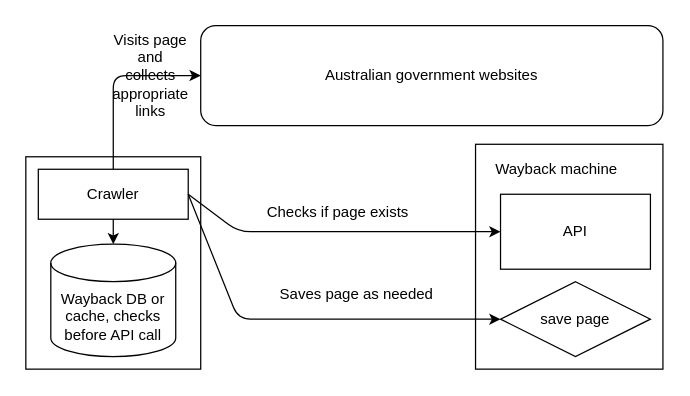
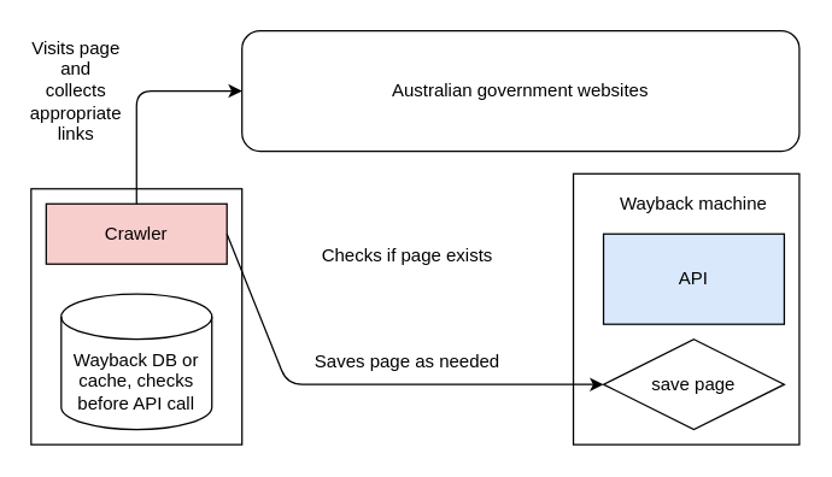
  <mxCell id="0" />
  <mxCell id="1" parent="0" />
  <mxCell id="2" value="" style="rounded=0;whiteSpace=wrap;html=1;" vertex="1" parent="1"><mxGeometry x="20" y="125" width="140" height="170" as="geometry" /></mxCell>
- <mxCell id="3" value="Crawler" style="rounded=0;whiteSpace=wrap;html=1;" vertex="1" parent="1"><mxGeometry x="30" y="135" width="120" height="40" as="geometry" /></mxCell>
+ <mxCell id="3" value="Crawler" style="rounded=0;whiteSpace=wrap;html=1;fillColor=#f8cecc;" vertex="1" parent="1"><mxGeometry x="30" y="135" width="120" height="40" as="geometry" /></mxCell>
  <mxCell id="4" value="" style="rounded=0;whiteSpace=wrap;html=1;" vertex="1" parent="1"><mxGeometry x="380" y="115" width="150" height="180" as="geometry" /></mxCell>
  <mxCell id="5" value="save page" style="rhombus;whiteSpace=wrap;html=1;" vertex="1" parent="1"><mxGeometry x="400" y="225" width="120" height="60" as="geometry" /></mxCell>
- <mxCell id="6" value="API" style="rounded=0;whiteSpace=wrap;html=1;" vertex="1" parent="1"><mxGeometry x="400" y="155" width="120" height="60" as="geometry" /></mxCell>
- <mxCell id="7" value="Wayback machine" style="text;html=1;strokeColor=none;fillColor=none;align=center;verticalAlign=middle;whiteSpace=wrap;rounded=0;" vertex="1" parent="1"><mxGeometry x="395" y="125" width="100" height="20" as="geometry" /></mxCell>
+ <mxCell id="6" value="API" style="rounded=0;whiteSpace=wrap;html=1;fillColor=#dae8fc;" vertex="1" parent="1"><mxGeometry x="400" y="155" width="120" height="60" as="geometry" /></mxCell>
+ <mxCell id="7" value="Wayback machine" style="text;html=1;strokeColor=none;fillColor=none;align=center;verticalAlign=middle;whiteSpace=wrap;rounded=0;" vertex="1" parent="1"><mxGeometry x="410" y="125" width="100" height="20" as="geometry" /></mxCell>
  <mxCell id="8" value="Australian government websites" style="whiteSpace=wrap;html=1;rounded=1;" vertex="1" parent="1"><mxGeometry x="160" y="20" width="370" height="80" as="geometry" /></mxCell>
  <mxCell id="9" value="" style="endArrow=classic;html=1;exitX=0.5;exitY=0;exitDx=0;exitDy=0;entryX=0;entryY=0.5;entryDx=0;entryDy=0;" edge="1" parent="1" source="3" target="8"><mxGeometry width="50" height="50" relative="1" as="geometry"><mxPoint x="310" y="105" as="sourcePoint" /><mxPoint x="360" y="55" as="targetPoint" /><Array as="points"><mxPoint x="90" y="60" /></Array></mxGeometry></mxCell>
- <mxCell id="10" value="Visits page and collects appropriate links" style="text;html=1;strokeColor=none;fillColor=none;align=center;verticalAlign=middle;whiteSpace=wrap;rounded=0;" vertex="1" parent="1"><mxGeometry x="100" y="25" width="40" height="70" as="geometry" /></mxCell>
- <mxCell id="11" value="" style="endArrow=classic;html=1;exitX=1;exitY=0.5;exitDx=0;exitDy=0;entryX=0;entryY=0.5;entryDx=0;entryDy=0;" edge="1" parent="1" source="3" target="6"><mxGeometry width="50" height="50" relative="1" as="geometry"><mxPoint x="310" y="105" as="sourcePoint" /><mxPoint x="360" y="55" as="targetPoint" /><Array as="points"><mxPoint x="190" y="185" /></Array></mxGeometry></mxCell>
+ <mxCell id="10" value="Visits page and collects appropriate links" style="text;html=1;strokeColor=none;fillColor=none;align=center;verticalAlign=middle;whiteSpace=wrap;rounded=0;" vertex="1" parent="1"><mxGeometry x="30" y="25" width="40" height="70" as="geometry" /></mxCell>
  <mxCell id="12" value="Checks if page exists" style="text;html=1;strokeColor=none;fillColor=none;align=center;verticalAlign=middle;whiteSpace=wrap;rounded=0;" vertex="1" parent="1"><mxGeometry x="195" y="155" width="150" height="30" as="geometry" /></mxCell>
  <mxCell id="13" value="" style="endArrow=classic;html=1;entryX=0;entryY=0.5;entryDx=0;entryDy=0;" edge="1" parent="1" target="5"><mxGeometry width="50" height="50" relative="1" as="geometry"><mxPoint x="150" y="155" as="sourcePoint" /><mxPoint x="360" y="55" as="targetPoint" /><Array as="points"><mxPoint x="190" y="255" /></Array></mxGeometry></mxCell>
- <mxCell id="14" value="Saves page as needed" style="text;html=1;strokeColor=none;fillColor=none;align=center;verticalAlign=middle;whiteSpace=wrap;rounded=0;" vertex="1" parent="1"><mxGeometry x="205" y="225" width="160" height="20" as="geometry" /></mxCell>
+ <mxCell id="14" value="Saves page as needed" style="text;html=1;strokeColor=none;fillColor=none;align=center;verticalAlign=middle;whiteSpace=wrap;rounded=0;" vertex="1" parent="1"><mxGeometry x="190" y="230" width="160" height="20" as="geometry" /></mxCell>
  <mxCell id="15" value="Wayback DB or cache, checks before API call" style="shape=cylinder3;whiteSpace=wrap;html=1;boundedLbl=1;backgroundOutline=1;size=15;" vertex="1" parent="1"><mxGeometry x="40" y="195" width="100" height="90" as="geometry" /></mxCell>
- <mxCell id="16" value="" style="endArrow=classic;html=1;exitX=0.5;exitY=1;exitDx=0;exitDy=0;entryX=0.5;entryY=0;entryDx=0;entryDy=0;entryPerimeter=0;" edge="1" parent="1" source="3" target="15"><mxGeometry width="50" height="50" relative="1" as="geometry"><mxPoint x="310" y="125" as="sourcePoint" /><mxPoint x="360" y="75" as="targetPoint" /></mxGeometry></mxCell>
